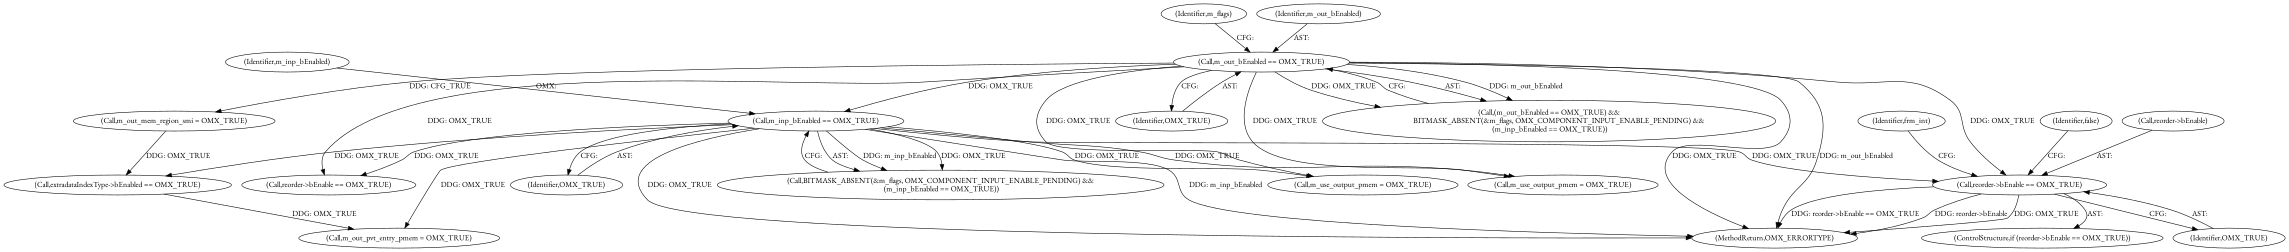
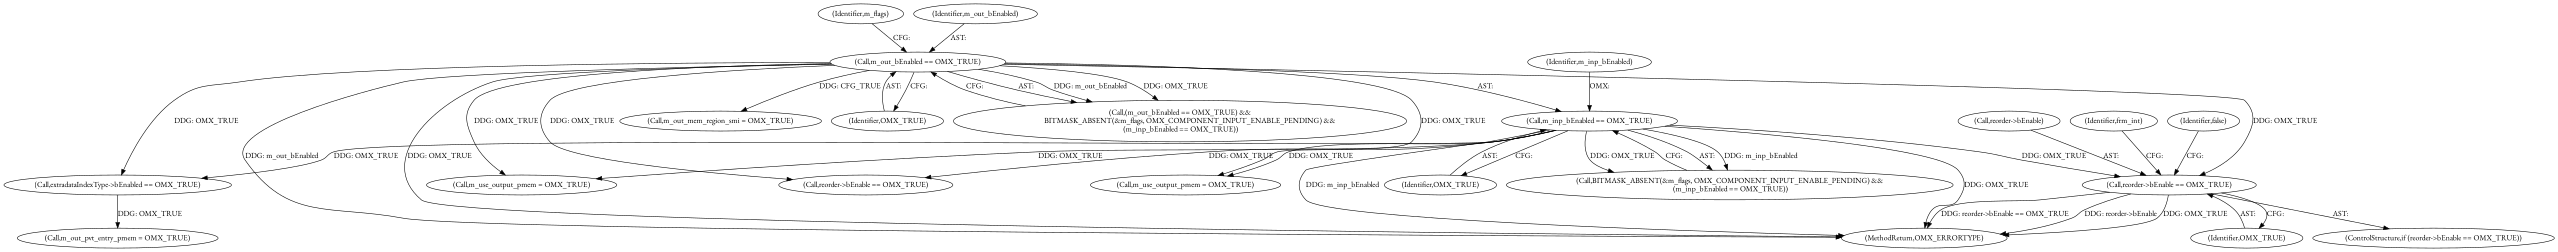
  digraph {
    fontname="EB Garamond"
    node [fontname="EB Garamond"]
    edge [fontname="EB Garamond"]
    n1 [label="(Call,reorder->bEnable == OMX_TRUE)"]
    n2 [label="(ControlStructure,if (reorder->bEnable == OMX_TRUE))"]
    n3 [label="(Identifier,OMX_TRUE)"]
    n4 [label="(MethodReturn,OMX_ERRORTYPE)"]
    n5 [label="(Call,m_inp_bEnabled == OMX_TRUE)"]
    n6 [label="(Identifier,OMX_TRUE)"]
    n7 [label="(Call,m_out_pvt_entry_pmem = OMX_TRUE)"]
    n8 [label="(Call,reorder->bEnable == OMX_TRUE)"]
    n9 [label="(Call,m_use_output_pmem = OMX_TRUE)"]
    n10 [label="(Call,extradataIndexType->bEnabled == OMX_TRUE)"]
    n11 [label="(Call,BITMASK_ABSENT(&m_flags, OMX_COMPONENT_INPUT_ENABLE_PENDING) &&\n (m_inp_bEnabled == OMX_TRUE))"]
    n12 [label="(Call,m_use_output_pmem = OMX_TRUE)"]
    n13 [label="(Call,m_out_mem_region_smi = OMX_TRUE)"]
    n14 [label="(Call,m_out_bEnabled == OMX_TRUE)"]
    n15 [label="(Identifier,OMX_TRUE)"]
    n16 [label="(Call,(m_out_bEnabled == OMX_TRUE) &&\n            BITMASK_ABSENT(&m_flags, OMX_COMPONENT_INPUT_ENABLE_PENDING) &&\n (m_inp_bEnabled == OMX_TRUE))"]
    n17 [label="(Identifier,frm_int)"]
    n18 [label="(Identifier,m_inp_bEnabled)"]
    n19 [label="(Identifier,false)"]
    n20 [label="(Identifier,m_flags)"]
    n21 [label="(Call,reorder->bEnable)"]
    n22 [label="(Identifier,m_out_bEnabled)"]
    n1 -> n2 [label="AST: "]
    n1 -> n3 [label="CFG: "]
    n1 -> n4 [label="DDG: reorder->bEnable"]
    n1 -> n4 [label="DDG: OMX_TRUE"]
    n1 -> n4 [label="DDG: reorder->bEnable == OMX_TRUE"]
    n3 -> n1 [label="AST: "]
    n5 -> n1 [label="DDG: OMX_TRUE"]
    n5 -> n4 [label="DDG: OMX_TRUE"]
    n5 -> n4 [label="DDG: m_inp_bEnabled"]
    n5 -> n6 [label="CFG: "]
-   n5 -> n7 [label="DDG: OMX_TRUE"]
    n5 -> n8 [label="DDG: OMX_TRUE"]
    n5 -> n9 [label="DDG: OMX_TRUE"]
    n5 -> n10 [label="DDG: OMX_TRUE"]
    n5 -> n11 [label="AST: "]
    n5 -> n11 [label="DDG: m_inp_bEnabled"]
    n5 -> n11 [label="DDG: OMX_TRUE"]
    n5 -> n12 [label="DDG: OMX_TRUE"]
    n6 -> n5 [label="AST: "]
    n10 -> n7 [label="DDG: OMX_TRUE"]
    n11 -> n5 [label="CFG: "]
    n14 -> n1 [label="DDG: OMX_TRUE"]
    n14 -> n4 [label="DDG: m_out_bEnabled"]
    n14 -> n4 [label="DDG: OMX_TRUE"]
-   n14 -> n5 [label="DDG: OMX_TRUE"]
+   n14 -> n5 [label="AST: "]
    n14 -> n8 [label="DDG: OMX_TRUE"]
    n14 -> n9 [label="DDG: OMX_TRUE"]
-   n13 -> n10 [label="DDG: OMX_TRUE"]
+   n14 -> n10 [label="DDG: OMX_TRUE"]
    n14 -> n12 [label="DDG: OMX_TRUE"]
    n14 -> n13 [label="DDG: CFG_TRUE"]
    n14 -> n15 [label="CFG: "]
    n14 -> n16 [label="AST: "]
    n14 -> n16 [label="DDG: m_out_bEnabled"]
    n14 -> n16 [label="DDG: OMX_TRUE"]
    n15 -> n14 [label="AST: "]
    n16 -> n14 [label="CFG: "]
    n17 -> n1 [label="CFG: "]
    n18 -> n5 [label="OMX: "]
    n19 -> n1 [label="CFG: "]
    n20 -> n14 [label="CFG: "]
    n21 -> n1 [label="AST: "]
    n22 -> n14 [label="AST: "]
  }
